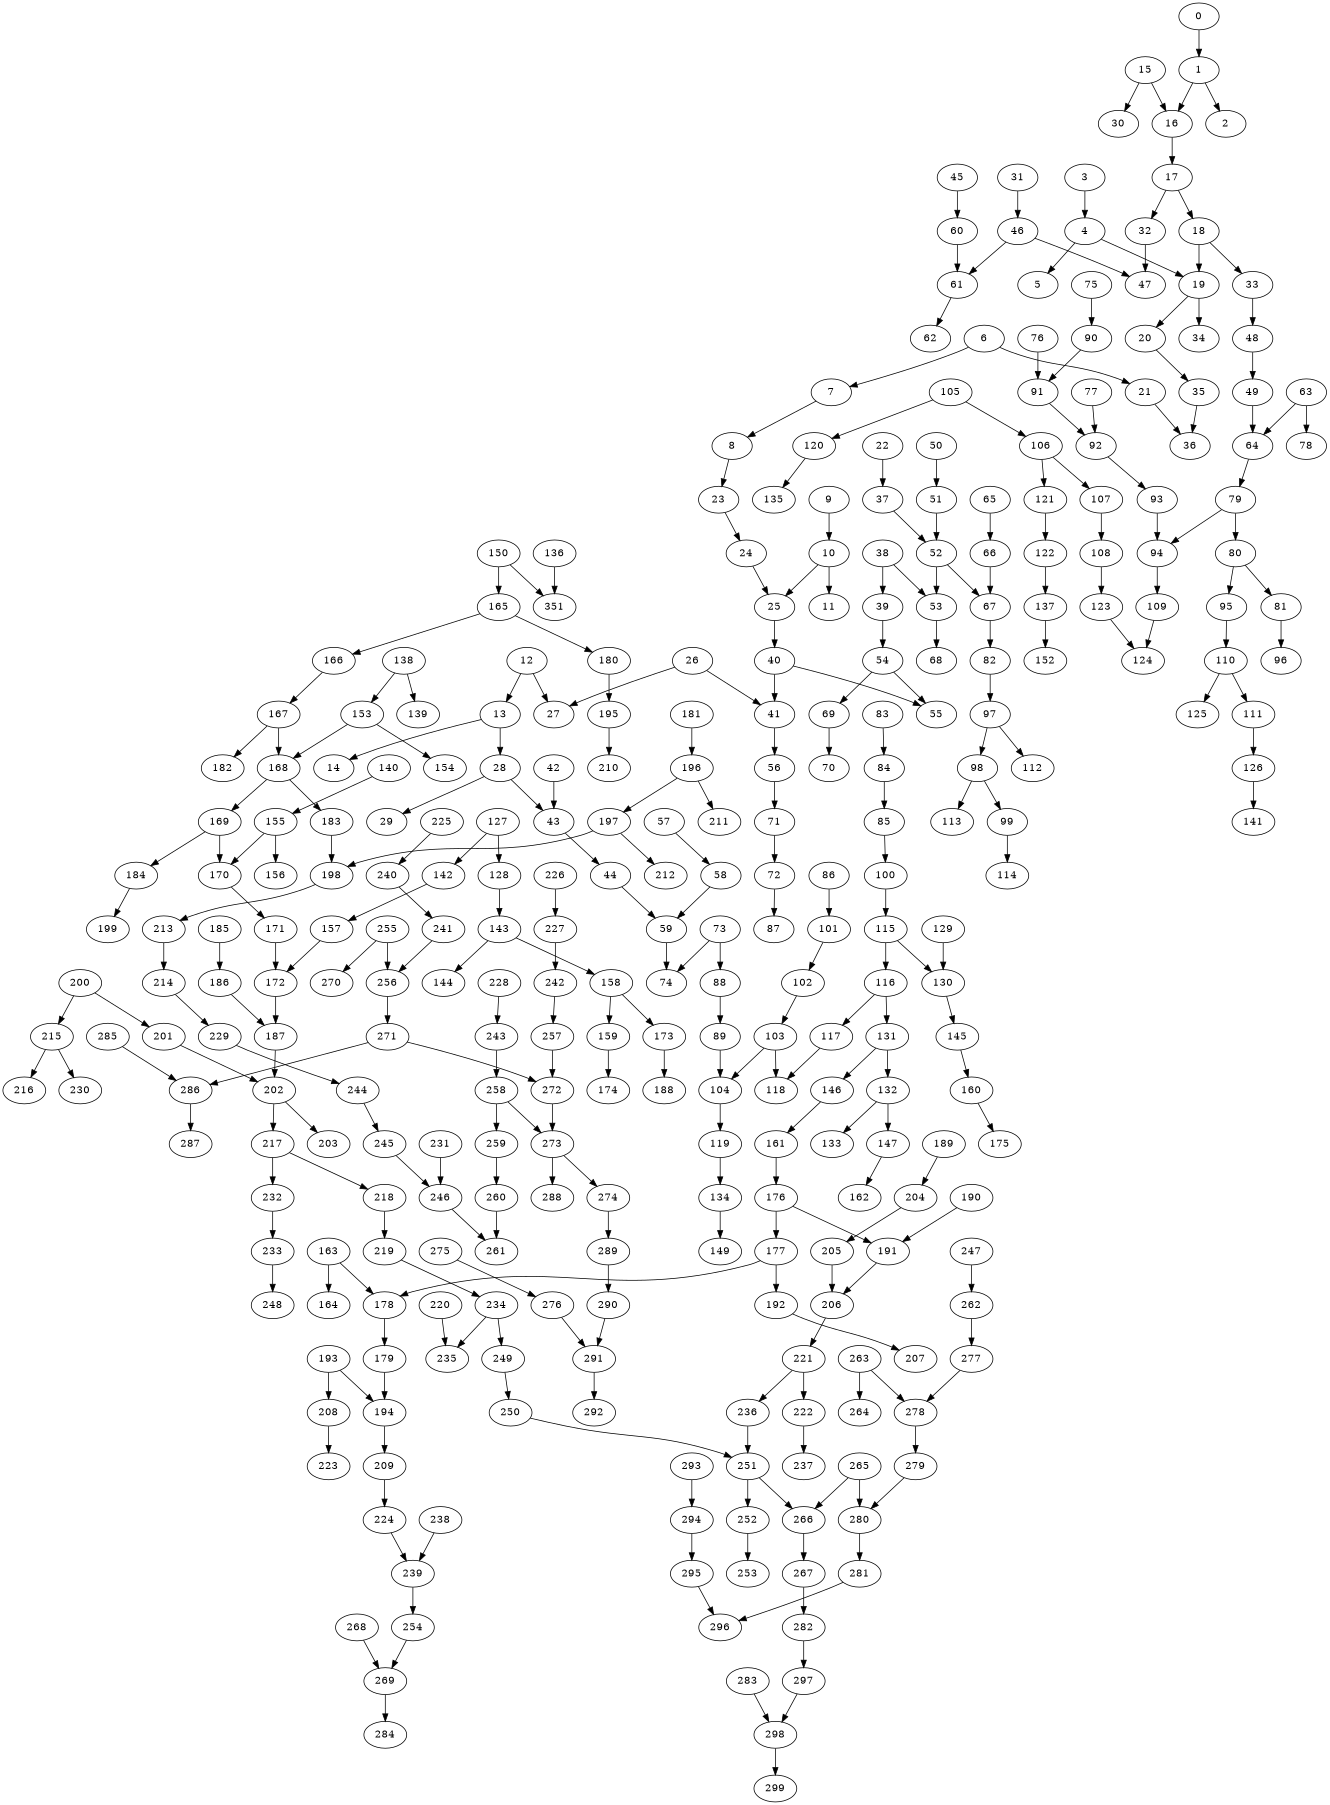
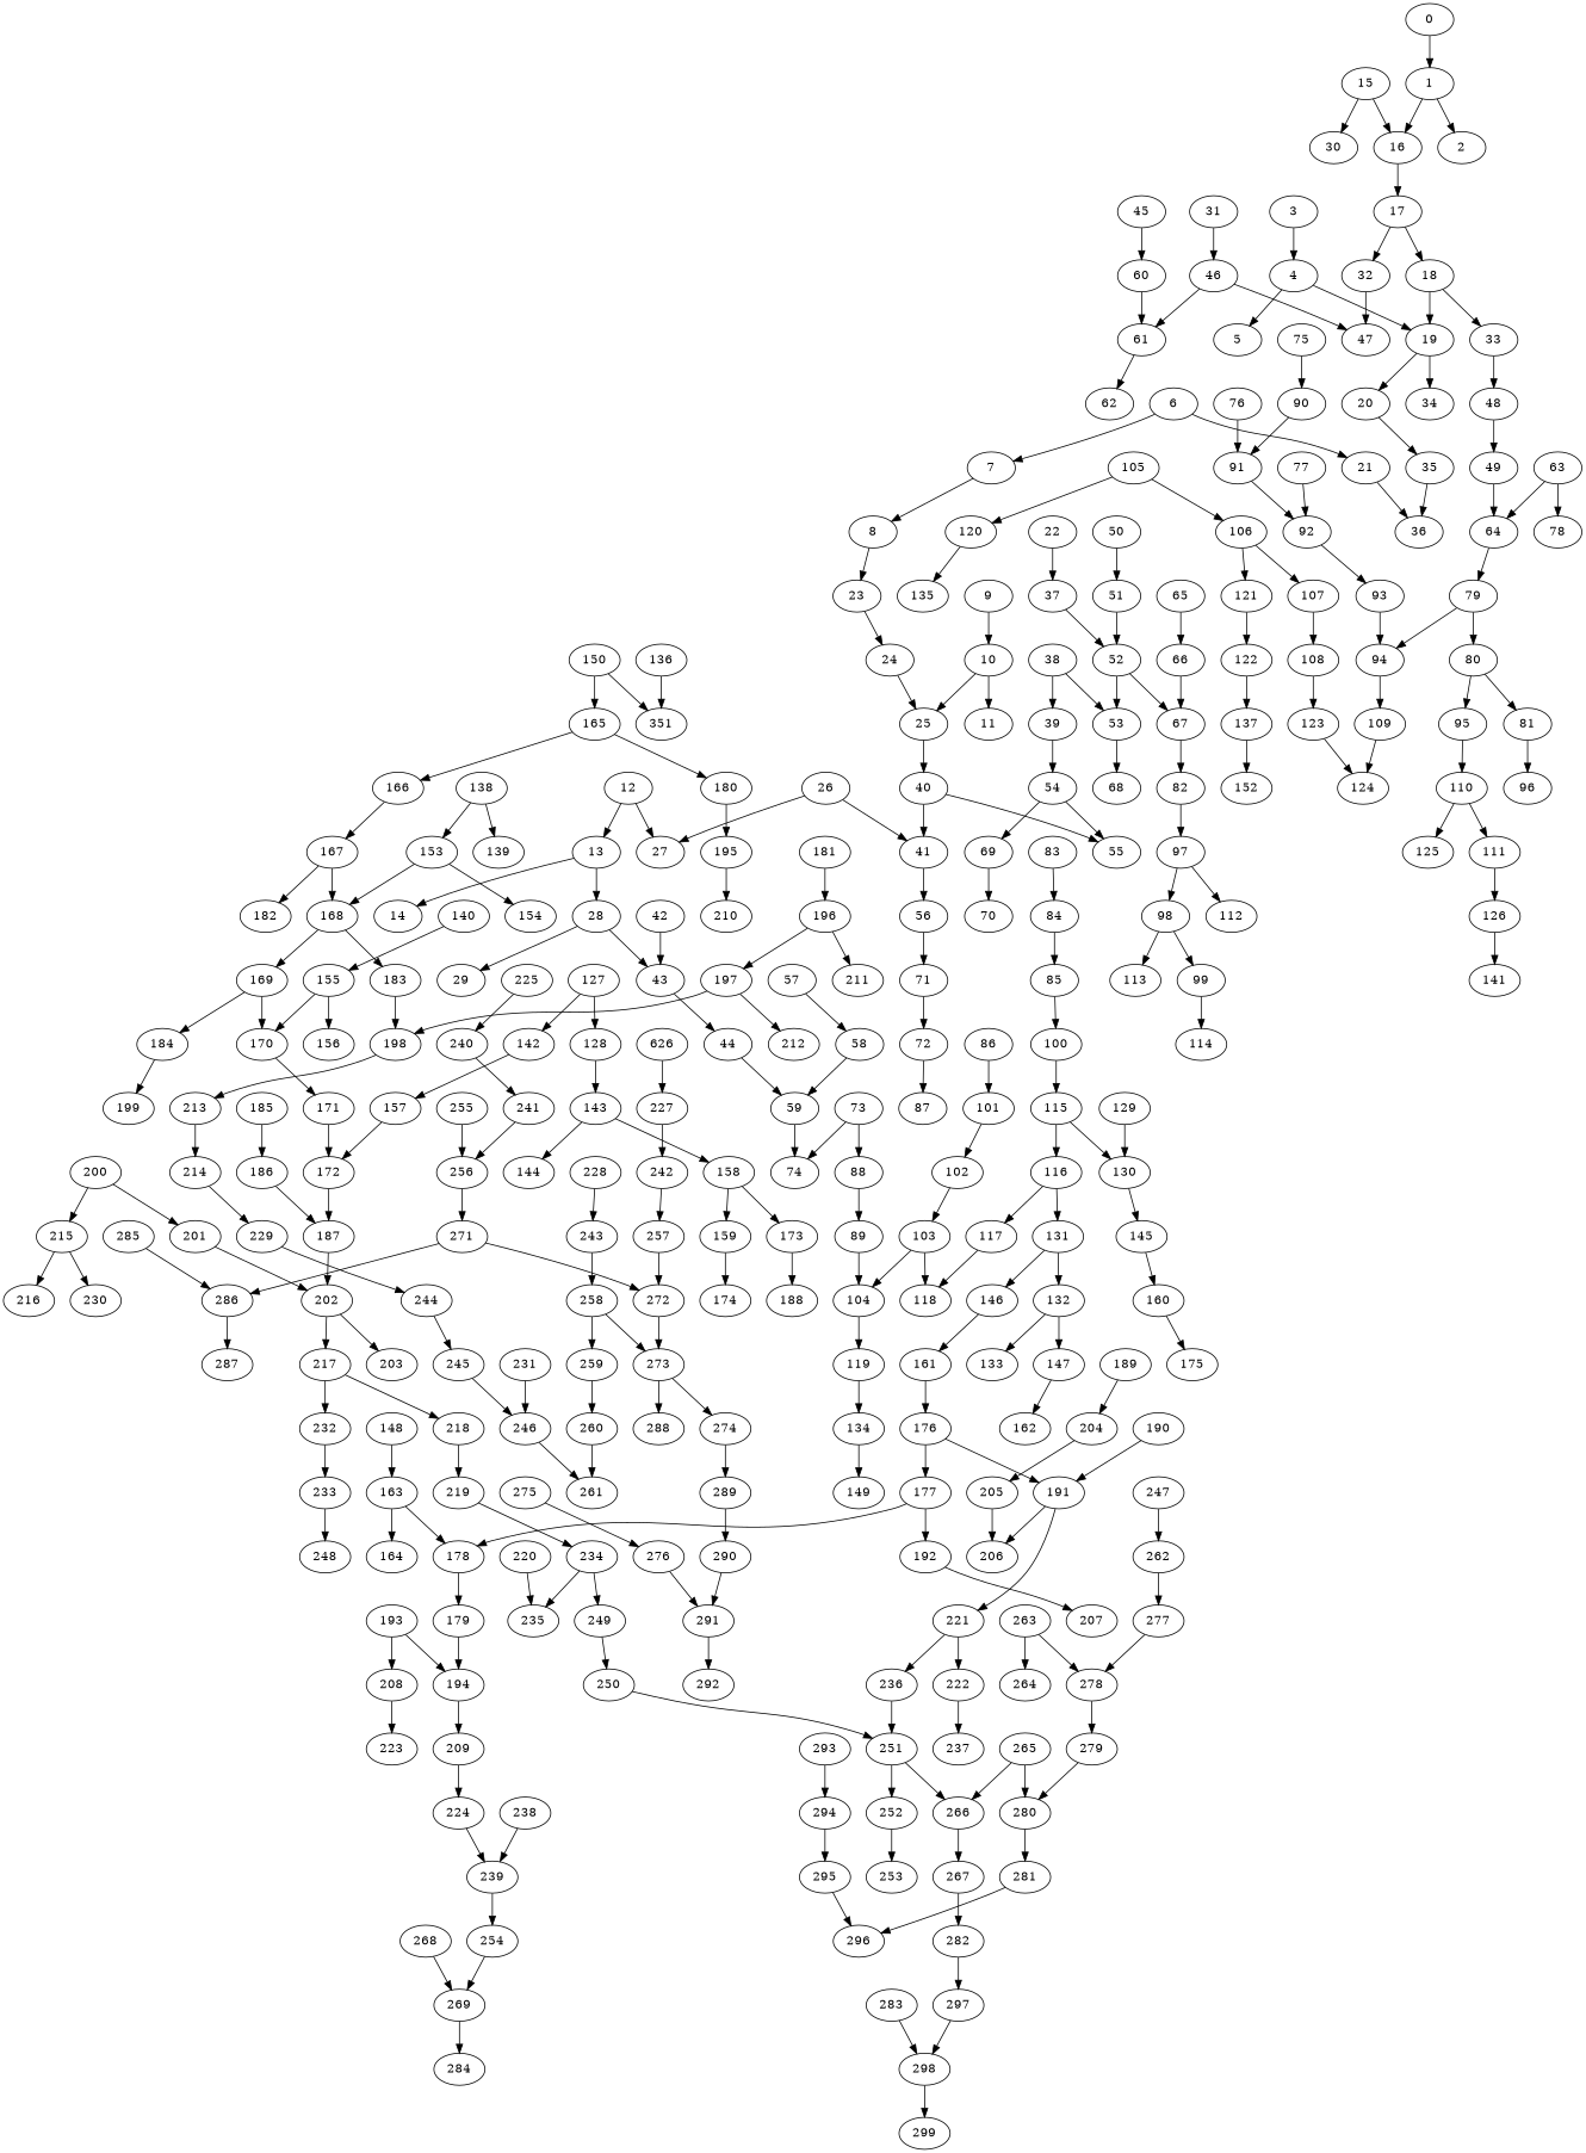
  digraph {
    3
    4
    19
    5
    20
    34
    18
    33
    48
    35
    25
    40
    41
    55
    56
    123
    124
    197
    198
    212
    213
    214
    215
    216
    230
    254
    269
    284
    298
    299
    13
    28
    14
    29
    43
    44
    23
    24
    103
    104
    118
    119
    134
    155
    156
    170
    171
    183
    196
    211
    205
    206
    221
    236
    222
    251
    252
    266
    253
    267
    241
    256
    271
    272
    286
    260
    261
    10
    11
    86
    101
    102
    95
    110
    125
    111
    126
    121
    122
    137
    152
    143
    144
    158
    173
    159
    146
    161
    176
    177
    191
    165
    180
    166
    195
    167
    210
    192
    178
    207
    179
    184
    199
    209
    224
    239
    263
    278
    264
    279
    280
    273
    288
    274
    289
    276
    291
    292
    16
    17
    32
    47
    26
    27
    71
    53
    68
    127
    128
    142
    157
    188
    174
    168
    169
    228
    243
    258
    259
    297
    37
    52
    67
    82
    38
    39
    54
    69
    42
    59
    73
    88
    74
    89
    153
    154
    172
    246
    250
    262
    277
    281
    296
    295
    49
    70
    72
    87
    77
    92
    93
    94
    109
    108
    130
    145
    160
    175
    218
    219
    234
    249
    235
    265
    282
    12
    36
    22
    63
    64
    78
    79
    80
    138
    139
    194
    201
    202
    217
    203
    232
    237
    208
    223
    240
    287
    294
    98
    113
    99
    114
    100
    115
    116
    131
    117
    132
    147
    133
    233
    248
    227
    242
    257
    15
    30
    81
    83
    84
    85
    91
    149
    106
    107
    255
-   270
    6
    21
    7
    8
    51
    57
    58
    182
    187
    229
    244
    290
    97
    96
    112
    200
    105
    120
    135
    162
    n257 [label=351]
    136
    245
    1
    2
    283
    129
    150
    275
    141
    66
    76
    50
+   148
    163
    164
    181
    9
    75
    90
    231
    204
    285
    220
-   226
+   226 [label=626]
    268
    65
    190
    186
    46
    61
    62
    140
    193
    225
    60
    189
    247
    31
    185
    0
    293
    238
    45
    3 -> 4
    4 -> 19
    4 -> 5
    19 -> 20
    19 -> 34
    20 -> 35
    18 -> 19
    18 -> 33
    33 -> 48
    48 -> 49
    35 -> 36
    25 -> 40
    40 -> 41
    40 -> 55
    41 -> 56
    56 -> 71
    123 -> 124
    197 -> 198
    197 -> 212
    198 -> 213
    213 -> 214
    214 -> 229
    215 -> 216
    215 -> 230
    254 -> 269
    269 -> 284
    298 -> 299
    13 -> 28
    13 -> 14
    28 -> 29
    28 -> 43
    43 -> 44
    44 -> 59
    23 -> 24
    24 -> 25
    103 -> 104
    103 -> 118
    104 -> 119
    119 -> 134
    134 -> 149
    155 -> 156
    155 -> 170
    170 -> 171
    171 -> 172
    183 -> 198
    196 -> 197
    196 -> 211
    205 -> 206
-   206 -> 221
+   191 -> 221
    221 -> 236
    221 -> 222
    236 -> 251
    222 -> 237
    251 -> 252
    251 -> 266
    252 -> 253
    266 -> 267
    267 -> 282
    241 -> 256
    256 -> 271
    271 -> 272
    271 -> 286
    272 -> 273
    286 -> 287
    260 -> 261
    10 -> 25
    10 -> 11
    86 -> 101
    101 -> 102
    102 -> 103
    95 -> 110
    110 -> 125
    110 -> 111
    111 -> 126
    126 -> 141
    121 -> 122
    122 -> 137
    137 -> 152
    143 -> 144
    143 -> 158
    158 -> 173
    158 -> 159
    173 -> 188
    159 -> 174
    146 -> 161
    161 -> 176
    176 -> 177
    176 -> 191
    177 -> 192
    177 -> 178
    191 -> 206
    165 -> 180
    165 -> 166
    180 -> 195
    166 -> 167
    195 -> 210
    167 -> 168
    167 -> 182
    192 -> 207
    178 -> 179
    179 -> 194
    184 -> 199
    209 -> 224
    224 -> 239
    239 -> 254
    263 -> 278
    263 -> 264
    278 -> 279
    279 -> 280
    280 -> 281
    273 -> 288
    273 -> 274
    274 -> 289
    289 -> 290
    276 -> 291
    291 -> 292
    16 -> 17
    17 -> 18
    17 -> 32
    32 -> 47
    26 -> 41
    26 -> 27
    71 -> 72
    53 -> 68
    127 -> 128
    127 -> 142
    128 -> 143
    142 -> 157
    157 -> 172
    168 -> 183
    168 -> 169
    169 -> 170
    169 -> 184
    228 -> 243
    243 -> 258
    258 -> 273
    258 -> 259
    259 -> 260
    297 -> 298
    37 -> 52
    52 -> 53
    52 -> 67
    67 -> 82
    82 -> 97
    38 -> 53
    38 -> 39
    39 -> 54
    54 -> 55
    54 -> 69
    69 -> 70
    42 -> 43
    59 -> 74
    73 -> 88
    73 -> 74
    88 -> 89
    89 -> 104
    153 -> 168
    153 -> 154
    172 -> 187
    246 -> 261
    250 -> 251
    262 -> 277
    277 -> 278
    281 -> 296
    295 -> 296
    49 -> 64
    72 -> 87
    77 -> 92
    92 -> 93
    93 -> 94
    94 -> 109
    109 -> 124
    108 -> 123
    130 -> 145
    145 -> 160
    160 -> 175
    218 -> 219
    219 -> 234
    234 -> 249
    234 -> 235
    249 -> 250
    265 -> 266
    265 -> 280
    282 -> 297
    12 -> 13
    12 -> 27
    22 -> 37
    63 -> 64
    63 -> 78
    64 -> 79
    79 -> 94
    79 -> 80
    80 -> 95
    80 -> 81
    138 -> 153
    138 -> 139
    194 -> 209
    201 -> 202
    202 -> 217
    202 -> 203
    217 -> 218
    217 -> 232
    232 -> 233
    208 -> 223
    240 -> 241
    294 -> 295
    98 -> 113
    98 -> 99
    99 -> 114
    100 -> 115
    115 -> 130
    115 -> 116
    116 -> 131
    116 -> 117
    131 -> 146
    131 -> 132
    117 -> 118
    132 -> 147
    132 -> 133
    147 -> 162
    233 -> 248
    227 -> 242
    242 -> 257
    257 -> 272
    15 -> 16
    15 -> 30
    81 -> 96
    83 -> 84
    84 -> 85
    85 -> 100
    91 -> 92
    106 -> 121
    106 -> 107
    107 -> 108
    255 -> 256
-   255 -> 270
    6 -> 21
    6 -> 7
    21 -> 36
    7 -> 8
    8 -> 23
    51 -> 52
    57 -> 58
    58 -> 59
    187 -> 202
    229 -> 244
    244 -> 245
    290 -> 291
    97 -> 98
    97 -> 112
    200 -> 215
    200 -> 201
    105 -> 106
    105 -> 120
    120 -> 135
    136 -> n257
    245 -> 246
    1 -> 16
    1 -> 2
    283 -> 298
    129 -> 130
    150 -> 165
    150 -> n257
    275 -> 276
    66 -> 67
    76 -> 91
    50 -> 51
+   148 -> 163
    163 -> 178
    163 -> 164
    181 -> 196
    9 -> 10
    75 -> 90
    90 -> 91
    231 -> 246
    204 -> 205
    285 -> 286
    220 -> 235
    226 -> 227
    268 -> 269
    65 -> 66
    190 -> 191
    186 -> 187
    46 -> 47
    46 -> 61
    61 -> 62
    140 -> 155
    193 -> 194
    193 -> 208
    225 -> 240
    60 -> 61
    189 -> 204
    247 -> 262
    31 -> 46
    185 -> 186
    0 -> 1
    293 -> 294
    238 -> 239
    45 -> 60
  }
